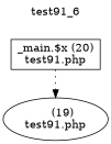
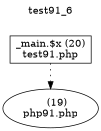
  digraph {
    label=test91_6
    labelloc=t
    n1 [label="_main.$x (20)\ntest91.php" shape=box]
-   n2 [label="    (19)\ntest91.php" shape=ellipse]
+   n2 [label="    (19)\nphp91.php" shape=ellipse]
    n1 -> n2 [style=dotted]
  }
